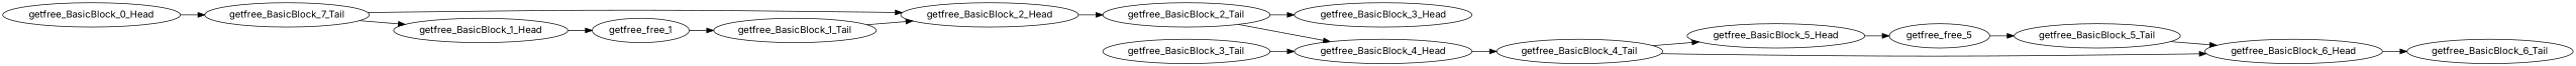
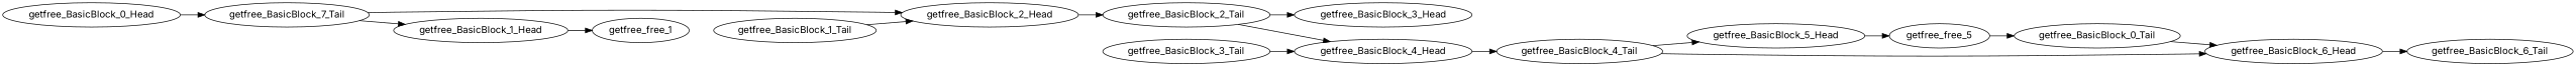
  digraph {
    fontname=Inter
    rankdir=LR
    node [fontname=Inter]
    edge [fontname=Inter]
    getfree_BasicBlock_4_Tail
    getfree_BasicBlock_5_Head
    getfree_BasicBlock_6_Head
    getfree_free_5
    getfree_BasicBlock_6_Tail
-   getfree_BasicBlock_5_Tail
+   getfree_BasicBlock_5_Tail [label=getfree_BasicBlock_0_Tail]
    getfree_BasicBlock_2_Head
    getfree_BasicBlock_2_Tail
    getfree_BasicBlock_3_Head
    getfree_BasicBlock_4_Head
    getfree_BasicBlock_3_Tail
    getfree_BasicBlock_1_Tail
    getfree_BasicBlock_1_Head
    getfree_free_1
    n15 [label=getfree_BasicBlock_7_Tail]
    getfree_BasicBlock_0_Head
    getfree_BasicBlock_4_Tail -> getfree_BasicBlock_5_Head
    getfree_BasicBlock_4_Tail -> getfree_BasicBlock_6_Head
    getfree_BasicBlock_5_Head -> getfree_free_5
    getfree_BasicBlock_6_Head -> getfree_BasicBlock_6_Tail
    getfree_free_5 -> getfree_BasicBlock_5_Tail
    getfree_BasicBlock_5_Tail -> getfree_BasicBlock_6_Head
    getfree_BasicBlock_2_Head -> getfree_BasicBlock_2_Tail
    getfree_BasicBlock_2_Tail -> getfree_BasicBlock_3_Head
    getfree_BasicBlock_2_Tail -> getfree_BasicBlock_4_Head
    getfree_BasicBlock_4_Head -> getfree_BasicBlock_4_Tail
    getfree_BasicBlock_3_Tail -> getfree_BasicBlock_4_Head
    getfree_BasicBlock_1_Tail -> getfree_BasicBlock_2_Head
    getfree_BasicBlock_1_Head -> getfree_free_1
-   getfree_free_1 -> getfree_BasicBlock_1_Tail
    n15 -> getfree_BasicBlock_2_Head
    n15 -> getfree_BasicBlock_1_Head
    getfree_BasicBlock_0_Head -> n15
  }
